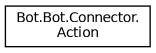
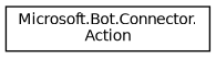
  digraph {
    rankdir=LR
-   n1 [color=black fillcolor=white fontname=Helvetica fontsize=10 height=0.2 label="Bot.Bot.Connector.\lAction" shape=record style=filled width=0.4]
+   n1 [color=black fillcolor=white fontname=Helvetica fontsize=10 height=0.2 label="Microsoft.Bot.Connector.\lAction" shape=record style=filled width=0.4]
  }
